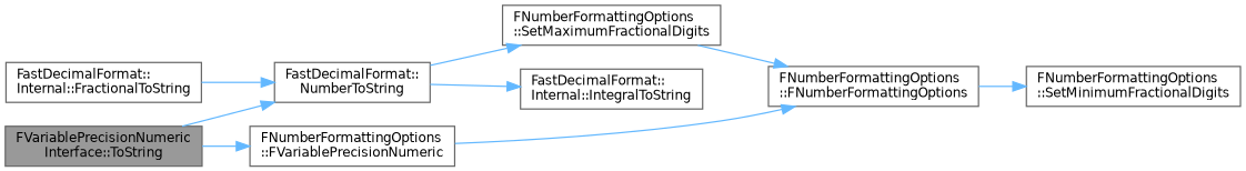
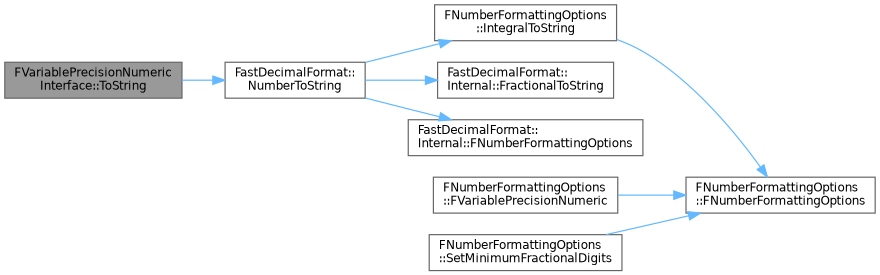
  digraph {
    rankdir=LR
    node [color=grey40 fillcolor=white fontname=Helvetica fontsize=10 shape=box style=filled]
    edge [color=steelblue1 fontname=Helvetica fontsize=10 labelfontname=Helvetica labelfontsize=10 style=solid]
    n1 [color=gray40 fillcolor=grey60 fontcolor=black height=0.2 label="FVariablePrecisionNumeric\lInterface::ToString" width=0.4]
    n2 [height=0.2 label="FastDecimalFormat::\lNumberToString" width=0.4]
    n3 [height=0.2 label="FNumberFormattingOptions\l::FVariablePrecisionNumeric" width=0.4]
-   n4 [height=0.2 label="FNumberFormattingOptions\l::SetMaximumFractionalDigits" width=0.4]
+   n4 [height=0.2 label="FNumberFormattingOptions\l::IntegralToString" width=0.4]
    n5 [height=0.2 label="FastDecimalFormat::\lInternal::FractionalToString" width=0.4]
-   n6 [height=0.2 label="FastDecimalFormat::\lInternal::IntegralToString" width=0.4]
+   n6 [height=0.2 label="FastDecimalFormat::\lInternal::FNumberFormattingOptions" width=0.4]
    n7 [height=0.2 label="FNumberFormattingOptions\l::FNumberFormattingOptions" width=0.4]
    n8 [height=0.2 label="FNumberFormattingOptions\l::SetMinimumFractionalDigits" width=0.4]
    n1 -> n2
-   n1 -> n3
    n2 -> n4
-   n5 -> n2
+   n2 -> n5
    n2 -> n6
    n3 -> n7
    n4 -> n7
-   n7 -> n8
+   n8 -> n7
  }
